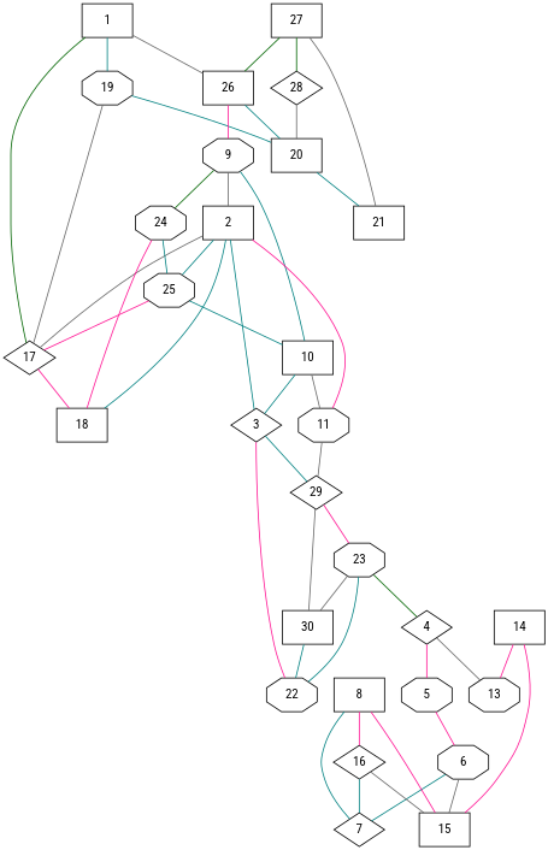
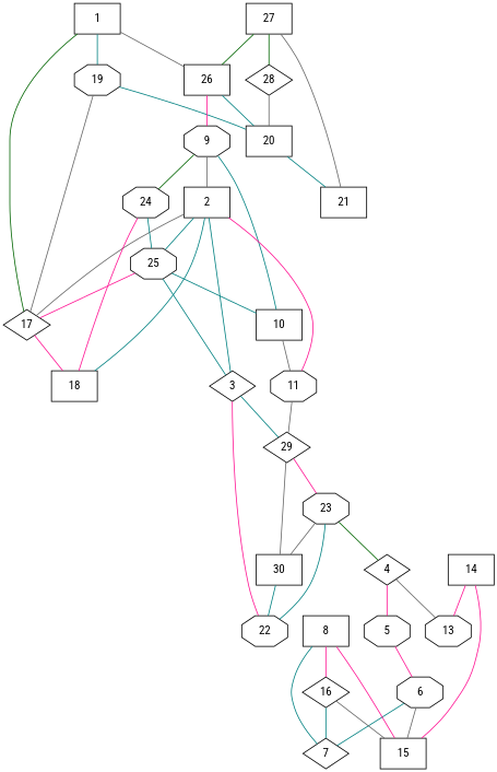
  graph {
    fontname="Roboto Condensed"
    node [aaLength=8 fontname="Roboto Condensed" sequence=vanDerWaals shape=box type=0]
    edge [color=teal distance0=0.0 fontname="Roboto Condensed" frequency=1 type0=2]
    1 [aaLength=17]
    17 [aaLength=5 shape=diamond type=1]
    19 [shape=octagon type=1]
    26 [type=1]
    18 [aaLength=4 type=1]
    20 [type=1]
    9 [aaLength=17 shape=octagon]
    21 [aaLength=7 type=1]
    2 [aaLength=6]
    10 [aaLength=6]
    24 [aaLength=5 shape=octagon type=1]
    25 [aaLength=5 shape=octagon type=1]
    3 [aaLength=20 shape=diamond]
    11 [aaLength=20 shape=octagon]
    22 [aaLength=3 shape=octagon type=1]
    29 [aaLength=3 shape=diamond type=1]
    23 [aaLength=3 shape=octagon type=1]
    30 [aaLength=3 type=1]
    4 [aaLength=6 shape=diamond]
    5 [aaLength=16 shape=octagon]
    13 [aaLength=16 shape=octagon]
    6 [aaLength=9 shape=octagon]
    7 [aaLength=10 shape=diamond]
    15 [aaLength=10]
    8 [aaLength=14]
    16 [aaLength=14 shape=diamond]
    14 [aaLength=9]
    27 [type=1]
    28 [aaLength=6 shape=diamond type=1]
    1 -- 17 [color=darkgreen distance0=26.73848 type0=3]
    1 -- 19 [distance0=16.90995 type0=1]
    1 -- 26 [color=gray40 distance0=16.90995]
    17 -- 18 [color=deeppink distance0=11.0 distance1=0.0 frequency=2 type1=4]
    19 -- 17 [color=gray40 type0=4]
    19 -- 20 [distance0=17.0 type0=3]
    26 -- 20 [distance0=17.0 type0=3]
    26 -- 9 [color=deeppink type0=4]
    20 -- 21 [distance0=13.0]
    9 -- 2 [color=gray40 distance0=72.13403]
    9 -- 10 [distance0=53.53479 type0=1]
    9 -- 24 [color=darkgreen type0=4]
    2 -- 17 [color=gray40 distance0=29.67344 type0=3]
    2 -- 18 [distance0=22.74892 type0=1]
    2 -- 25 [distance0=22.74892]
-   10 -- 3 [distance0=50.07326 type0=3]
+   25 -- 3 [distance0=50.07326 type0=3]
    10 -- 11 [color=gray40 distance0=28.97695 distance1=0.0 frequency=2 type0=1 type1=4]
    24 -- 18 [color=deeppink distance0=11.0]
    24 -- 25 [distance0=11.0 distance1=0.0 frequency=2 type0=3 type1=4]
    25 -- 17 [color=deeppink distance0=11.0]
    25 -- 10 [type0=4]
    3 -- 2 [distance0=31.16889 type0=1]
    3 -- 22 [color=deeppink distance0=36.58556 distance1=0.0 frequency=2 type1=4]
    3 -- 29 [distance0=36.58556 type0=3]
    11 -- 2 [color=deeppink distance0=49.87408 type0=3]
    11 -- 29 [color=gray40 type0=4]
    22 -- 23 [distance0=8.0 distance1=0.0 frequency=2 type1=4]
    29 -- 23 [color=deeppink distance0=8.0]
    29 -- 30 [color=gray40 distance0=8.0 distance1=0.0 frequency=2 type0=3 type1=4]
    23 -- 30 [color=gray40 type0=1]
    23 -- 4 [color=darkgreen type0=4]
    30 -- 22 [distance0=8.0]
    4 -- 5 [color=deeppink distance0=14.52826 distance1=0.0 frequency=2 type0=1 type1=4]
    4 -- 13 [color=gray40 distance0=32.82441 type0=3]
    5 -- 6 [color=deeppink distance0=32.59796 distance1=0.0 frequency=2 type0=3 type1=4]
    6 -- 7 [distance0=30.77171 distance1=0.0 frequency=2 type0=3 type1=4]
    6 -- 15 [color=gray40 distance0=28.08645]
    8 -- 7 [distance0=23.08184 type0=1]
    8 -- 15 [color=deeppink distance0=32.20857]
    8 -- 16 [color=deeppink distance0=33.12684 type0=3]
    16 -- 7 [distance0=29.87881]
    16 -- 15 [color=gray40 distance0=22.95363 type0=1]
    14 -- 13 [color=deeppink distance0=32.91265 type0=3]
    14 -- 15 [color=deeppink distance0=29.67696 distance1=0.0 frequency=2 type1=4]
    27 -- 26 [color=darkgreen type0=4]
    27 -- 21 [color=gray40 distance0=13.0]
    27 -- 28 [color=darkgreen distance0=13.0 type0=3]
    28 -- 20 [color=gray40 distance0=13.0]
  }
